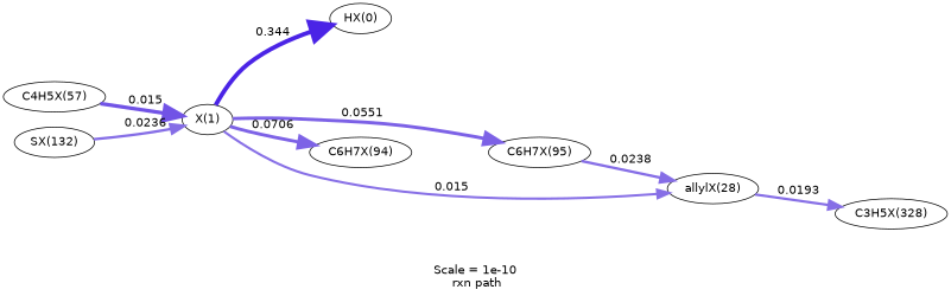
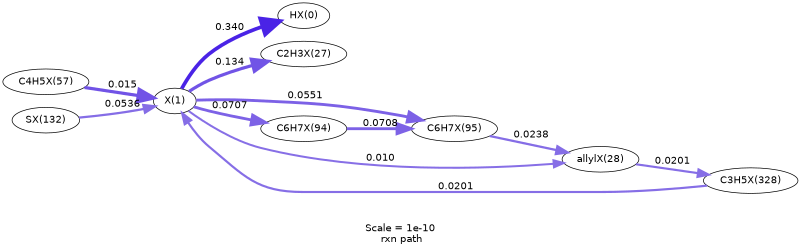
  digraph {
    fontname=Helvetica
    label="Scale = 1e-10\l rxn path"
    rankdir=LR
    node [fontname=Helvetica]
    edge [arrowsize=2 color="0.7, 0.571, 0.9" fontname=Helvetica style="setlinewidth(4)"]
    n1 [label="X(1)"]
    n2 [label="HX(0)"]
+   n3 [label="C2H3X(27)"]
    n4 [label="C6H7X(95)"]
    n5 [label="C6H7X(94)"]
    n6 [label="allylX(28)"]
    n7 [label="C3H5X(328)"]
    n8 [label="C4H5X(57)"]
    n9 [label="SX(132)"]
-   n1 -> n2 [arrowsize=2.6 color="0.7, 0.844, 0.9" label=" 0.344" style="setlinewidth(5.19)"]
+   n1 -> n2 [arrowsize=2.6 color="0.7, 0.844, 0.9" label=" 0.340" style="setlinewidth(5.19)"]
+   n1 -> n3 [arrowsize=2.24 color="0.7, 0.634, 0.9" label=" 0.134" style="setlinewidth(4.48)"]
    n1 -> n4 [arrowsize=2.02 color="0.7, 0.575, 0.9" label=" 0.0551" style="setlinewidth(4.05)"]
-   n1 -> n5 [label=" 0.0706"]
-   n1 -> n6 [arrowsize=1.41 color="0.7, 0.515, 0.9" label=" 0.015" style="setlinewidth(2.83)"]
+   n1 -> n5 [label=" 0.0707"]
+   n1 -> n6 [arrowsize=1.41 color="0.7, 0.515, 0.9" label=" 0.010" style="setlinewidth(2.83)"]
    n4 -> n6 [arrowsize=1.59 color="0.7, 0.524, 0.9" label=" 0.0238" style="setlinewidth(3.18)"]
-   n6 -> n7 [arrowsize=1.51 color="0.7, 0.519, 0.9" label=" 0.0193" style="setlinewidth(3.02)"]
+   n5 -> n4 [label=" 0.0708"]
+   n6 -> n7 [arrowsize=1.51 color="0.7, 0.519, 0.9" label=" 0.0201" style="setlinewidth(3.02)"]
+   n7 -> n1 [arrowsize=1.52 color="0.7, 0.52, 0.9" label=" 0.0201" style="setlinewidth(3.05)"]
    n8 -> n1 [arrowsize=2.25 color="0.7, 0.636, 0.9" label=" 0.015" style="setlinewidth(4.49)"]
-   n9 -> n1 [arrowsize=1.59 color="0.7, 0.524, 0.9" label=" 0.0236" style="setlinewidth(3.17)"]
+   n9 -> n1 [arrowsize=1.59 color="0.7, 0.524, 0.9" label=" 0.0536" style="setlinewidth(3.17)"]
  }
